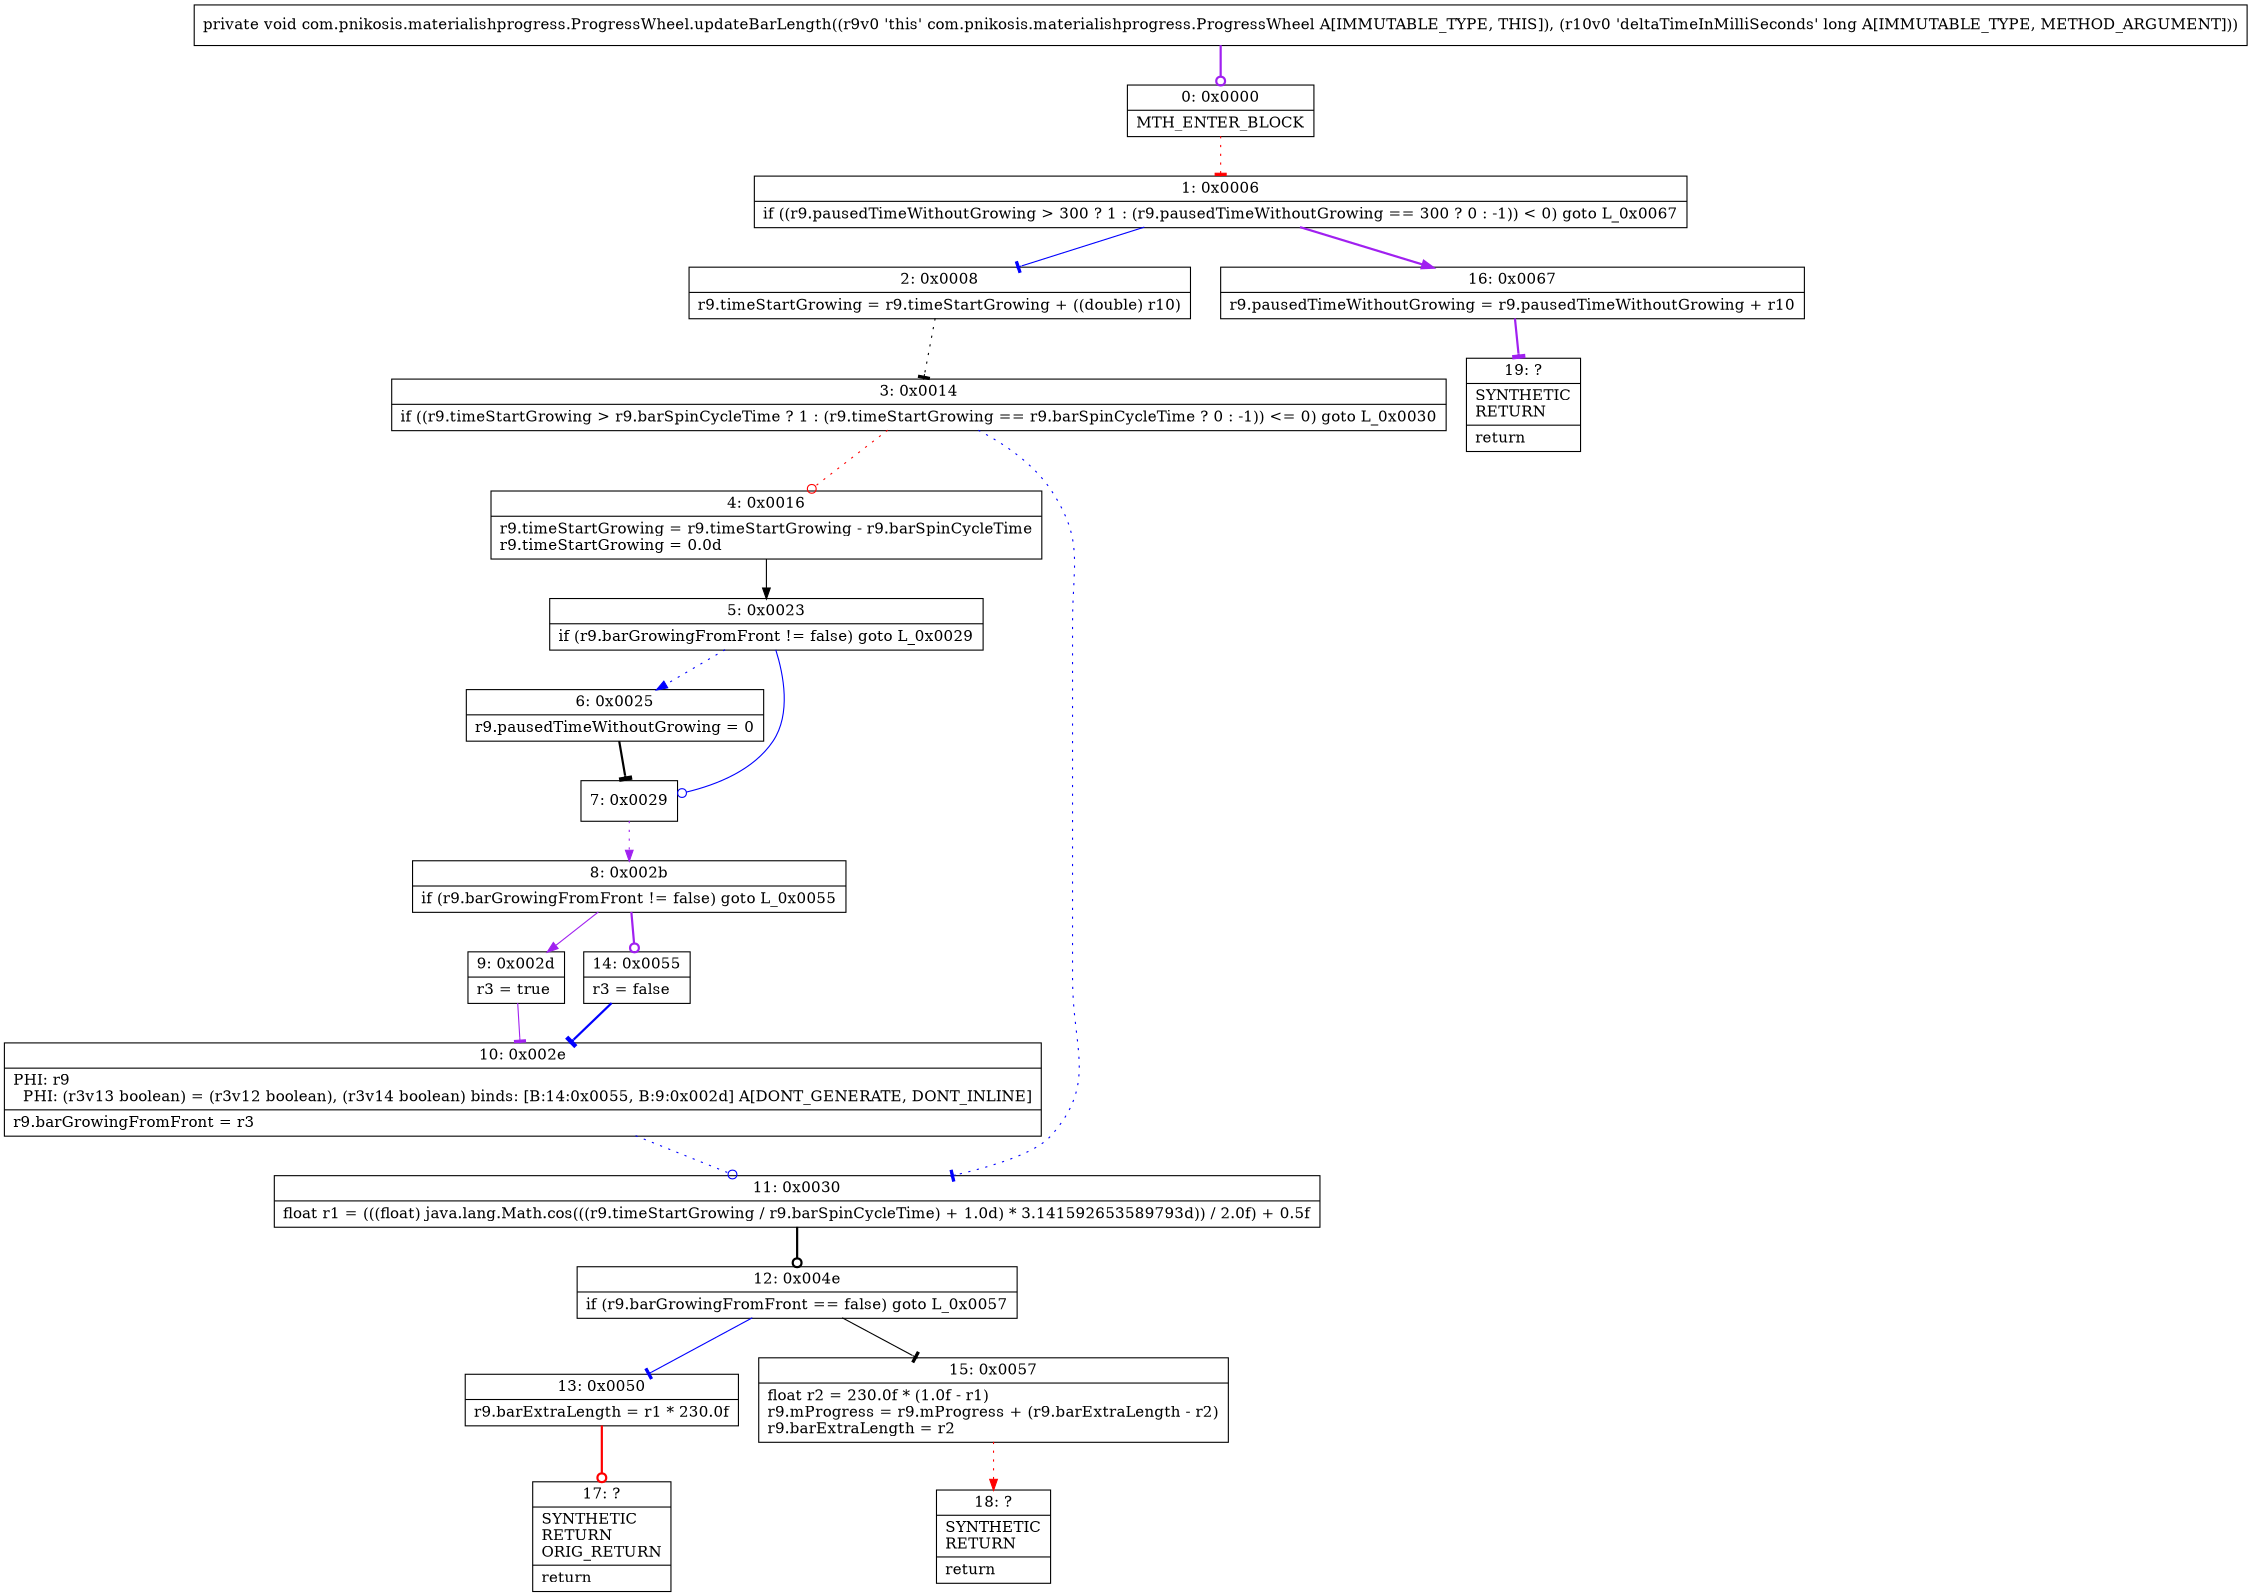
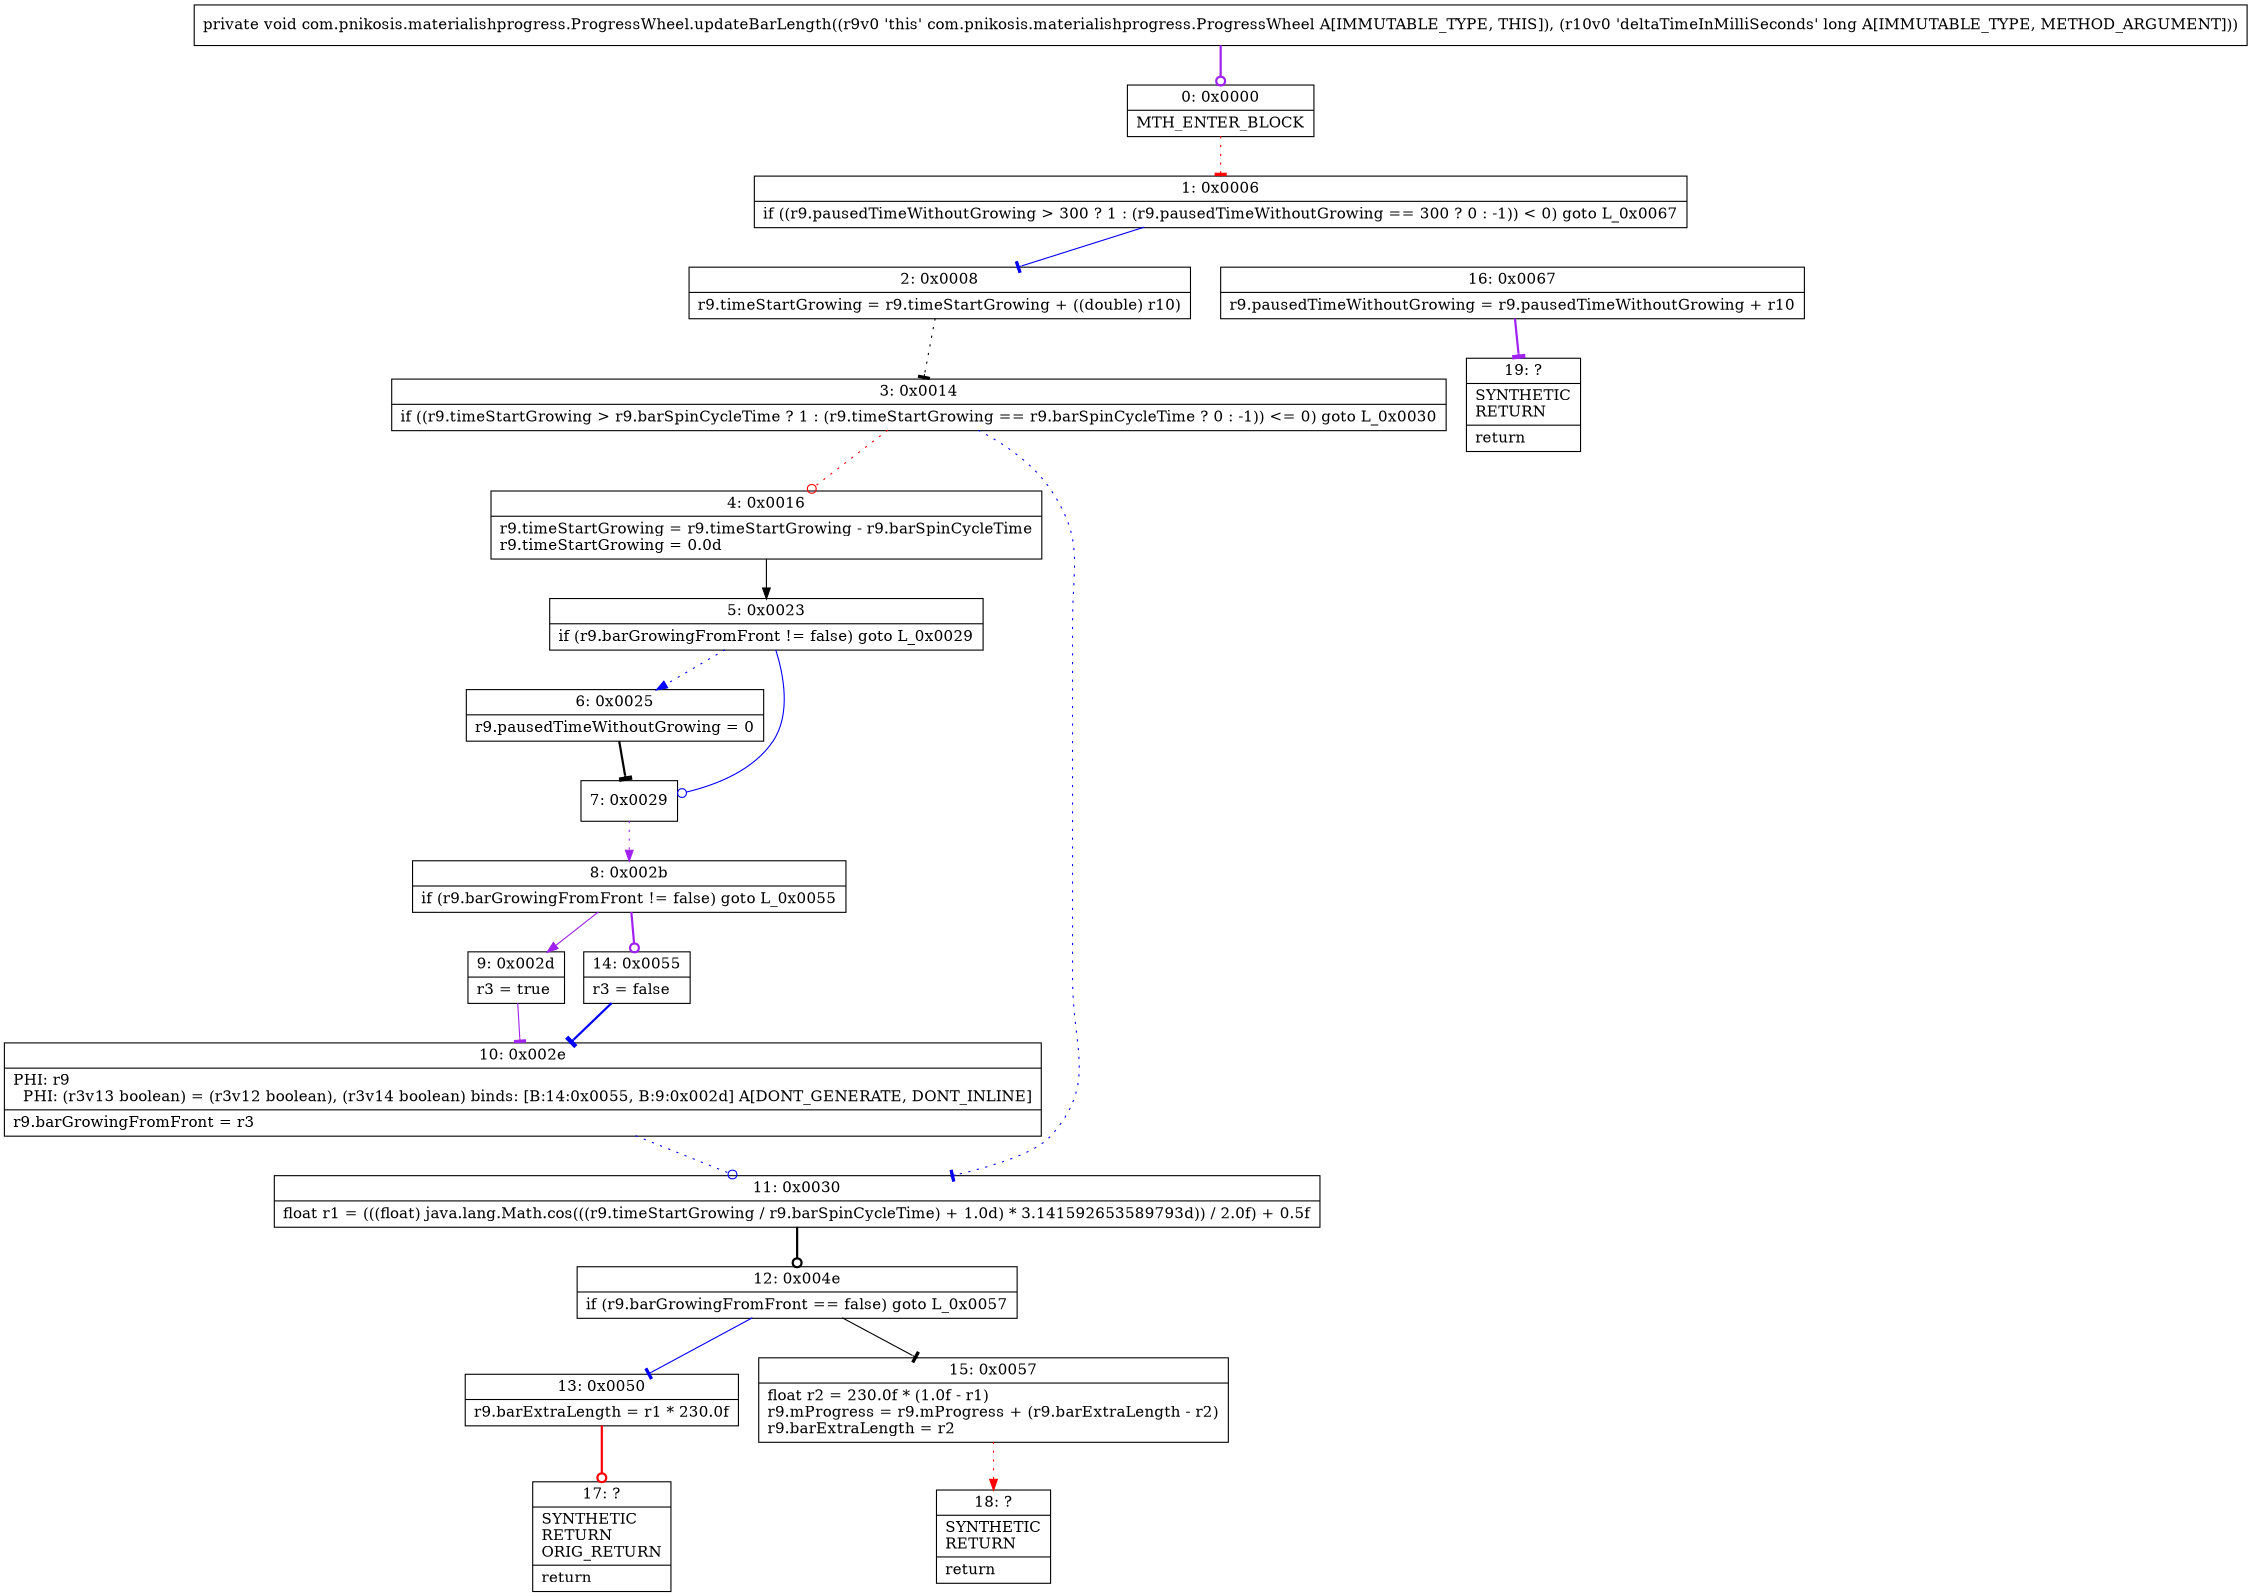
  digraph {
    node [shape=record]
    edge [arrowhead=tee color=blue style=dotted]
    n1 [label="{0\:\ 0x0000|MTH_ENTER_BLOCK\l}"]
    n2 [label="{1\:\ 0x0006|if ((r9.pausedTimeWithoutGrowing \> 300 ? 1 : (r9.pausedTimeWithoutGrowing == 300 ? 0 : \-1)) \< 0) goto L_0x0067\l}"]
    n3 [label="{2\:\ 0x0008|r9.timeStartGrowing = r9.timeStartGrowing + ((double) r10)\l}"]
    n4 [label="{16\:\ 0x0067|r9.pausedTimeWithoutGrowing = r9.pausedTimeWithoutGrowing + r10\l}"]
    n5 [label="{3\:\ 0x0014|if ((r9.timeStartGrowing \> r9.barSpinCycleTime ? 1 : (r9.timeStartGrowing == r9.barSpinCycleTime ? 0 : \-1)) \<= 0) goto L_0x0030\l}"]
    n6 [label="{19\:\ ?|SYNTHETIC\lRETURN\l|return\l}"]
    n7 [label="{4\:\ 0x0016|r9.timeStartGrowing = r9.timeStartGrowing \- r9.barSpinCycleTime\lr9.timeStartGrowing = 0.0d\l}"]
    n8 [label="{11\:\ 0x0030|float r1 = (((float) java.lang.Math.cos(((r9.timeStartGrowing \/ r9.barSpinCycleTime) + 1.0d) * 3.141592653589793d)) \/ 2.0f) + 0.5f\l}"]
    n9 [label="{5\:\ 0x0023|if (r9.barGrowingFromFront != false) goto L_0x0029\l}"]
    n10 [label="{12\:\ 0x004e|if (r9.barGrowingFromFront == false) goto L_0x0057\l}"]
    n11 [label="{6\:\ 0x0025|r9.pausedTimeWithoutGrowing = 0\l}"]
    n12 [label="{7\:\ 0x0029}"]
    n13 [label="{8\:\ 0x002b|if (r9.barGrowingFromFront != false) goto L_0x0055\l}"]
    n14 [label="{9\:\ 0x002d|r3 = true\l}"]
    n15 [label="{14\:\ 0x0055|r3 = false\l}"]
    n16 [label="{10\:\ 0x002e|PHI: r9 \l  PHI: (r3v13 boolean) = (r3v12 boolean), (r3v14 boolean) binds: [B:14:0x0055, B:9:0x002d] A[DONT_GENERATE, DONT_INLINE]\l|r9.barGrowingFromFront = r3\l}"]
    n17 [label="{13\:\ 0x0050|r9.barExtraLength = r1 * 230.0f\l}"]
    n18 [label="{15\:\ 0x0057|float r2 = 230.0f * (1.0f \- r1)\lr9.mProgress = r9.mProgress + (r9.barExtraLength \- r2)\lr9.barExtraLength = r2\l}"]
    n19 [label="{17\:\ ?|SYNTHETIC\lRETURN\lORIG_RETURN\l|return\l}"]
    n20 [label="{18\:\ ?|SYNTHETIC\lRETURN\l|return\l}"]
    n21 [label="{private void com.pnikosis.materialishprogress.ProgressWheel.updateBarLength((r9v0 'this' com.pnikosis.materialishprogress.ProgressWheel A[IMMUTABLE_TYPE, THIS]), (r10v0 'deltaTimeInMilliSeconds' long A[IMMUTABLE_TYPE, METHOD_ARGUMENT])) }"]
    n1 -> n2 [color=red]
    n2 -> n3 [style=solid]
-   n2 -> n4 [arrowhead=normal color=purple style=bold]
    n3 -> n5 [color=black]
    n4 -> n6 [color=purple style=bold]
    n5 -> n7 [arrowhead=odot color=red]
    n5 -> n8
    n7 -> n9 [arrowhead=normal color=black style=solid]
    n8 -> n10 [arrowhead=odot color=black style=bold]
    n9 -> n11 [arrowhead=normal]
    n9 -> n12 [arrowhead=odot style=solid]
    n10 -> n17 [style=solid]
    n10 -> n18 [color=black style=solid]
    n11 -> n12 [color=black style=bold]
    n12 -> n13 [arrowhead=normal color=purple]
    n13 -> n14 [arrowhead=normal color=purple style=solid]
    n13 -> n15 [arrowhead=odot color=purple style=bold]
    n14 -> n16 [color=purple style=solid]
    n15 -> n16 [style=bold]
    n16 -> n8 [arrowhead=odot]
    n17 -> n19 [arrowhead=odot color=red style=bold]
    n18 -> n20 [arrowhead=normal color=red]
    n21 -> n1 [arrowhead=odot color=purple style=bold]
  }
